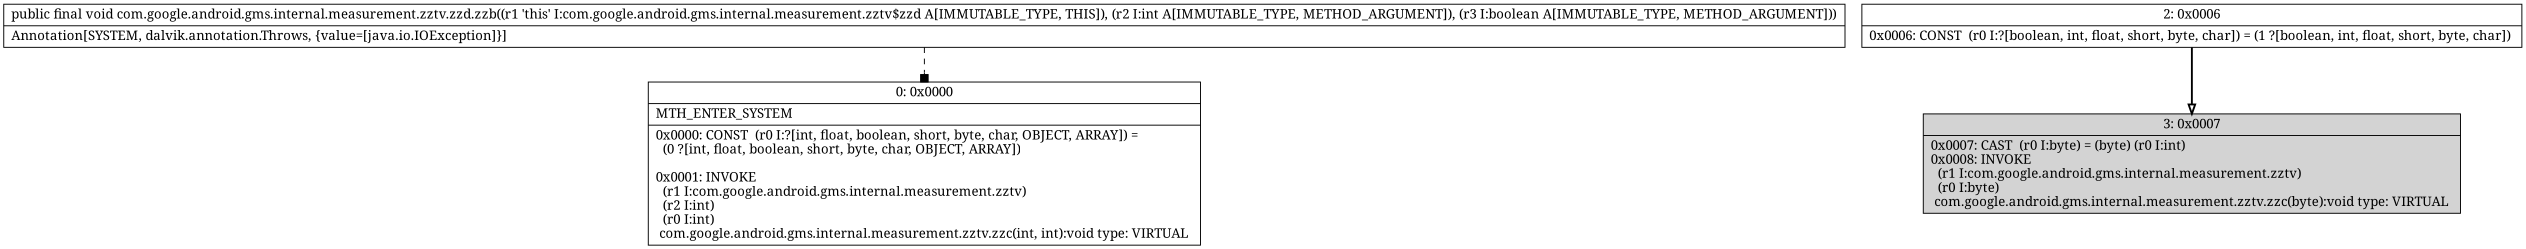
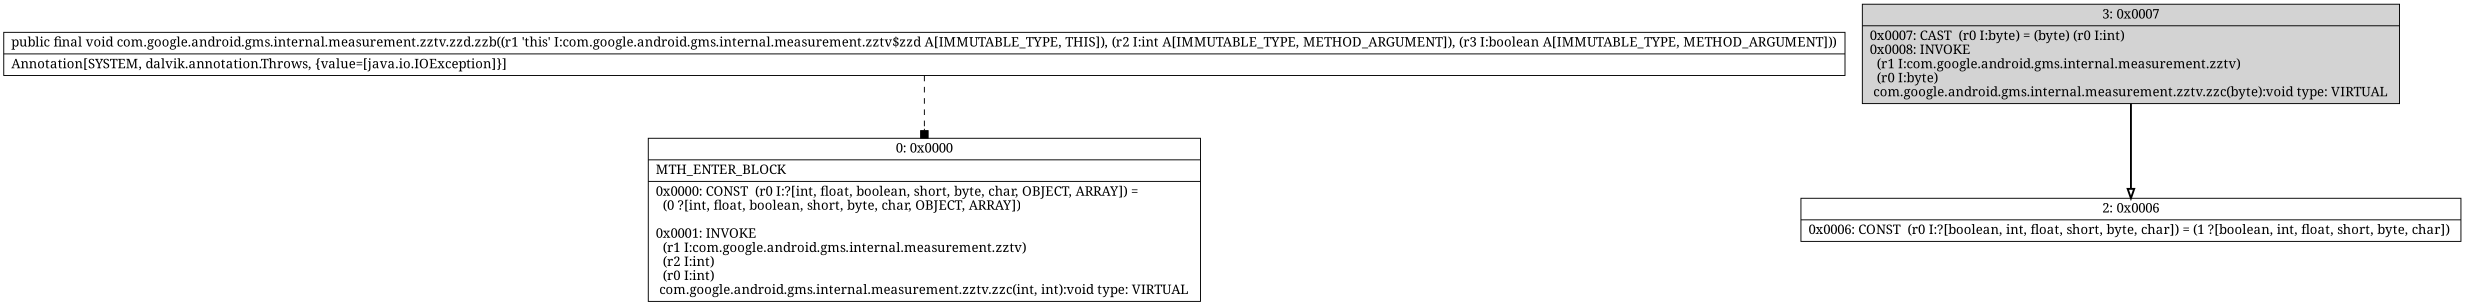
  digraph {
    fontname="Noto Serif"
    node [fillcolor=white fontname="Noto Serif" shape=record style=filled]
    edge [fontname="Noto Serif"]
-   n1 [label="{0\:\ 0x0000|MTH_ENTER_SYSTEM\l|0x0000: CONST  (r0 I:?[int, float, boolean, short, byte, char, OBJECT, ARRAY]) = \l  (0 ?[int, float, boolean, short, byte, char, OBJECT, ARRAY])\l \l0x0001: INVOKE  \l  (r1 I:com.google.android.gms.internal.measurement.zztv)\l  (r2 I:int)\l  (r0 I:int)\l com.google.android.gms.internal.measurement.zztv.zzc(int, int):void type: VIRTUAL \l}"]
+   n1 [label="{0\:\ 0x0000|MTH_ENTER_BLOCK\l|0x0000: CONST  (r0 I:?[int, float, boolean, short, byte, char, OBJECT, ARRAY]) = \l  (0 ?[int, float, boolean, short, byte, char, OBJECT, ARRAY])\l \l0x0001: INVOKE  \l  (r1 I:com.google.android.gms.internal.measurement.zztv)\l  (r2 I:int)\l  (r0 I:int)\l com.google.android.gms.internal.measurement.zztv.zzc(int, int):void type: VIRTUAL \l}"]
    n2 [label="{2\:\ 0x0006|0x0006: CONST  (r0 I:?[boolean, int, float, short, byte, char]) = (1 ?[boolean, int, float, short, byte, char]) \l}"]
    n3 [fillcolor=lightgrey label="{3\:\ 0x0007|0x0007: CAST  (r0 I:byte) = (byte) (r0 I:int) \l0x0008: INVOKE  \l  (r1 I:com.google.android.gms.internal.measurement.zztv)\l  (r0 I:byte)\l com.google.android.gms.internal.measurement.zztv.zzc(byte):void type: VIRTUAL \l}"]
    n4 [label="{public final void com.google.android.gms.internal.measurement.zztv.zzd.zzb((r1 'this' I:com.google.android.gms.internal.measurement.zztv$zzd A[IMMUTABLE_TYPE, THIS]), (r2 I:int A[IMMUTABLE_TYPE, METHOD_ARGUMENT]), (r3 I:boolean A[IMMUTABLE_TYPE, METHOD_ARGUMENT]))  | Annotation[SYSTEM, dalvik.annotation.Throws, \{value=[java.io.IOException]\}]\l}"]
-   n2 -> n3 [arrowhead=onormal style=bold]
+   n3 -> n2 [arrowhead=onormal style=bold]
    n4 -> n1 [arrowhead=box style=dashed]
  }
